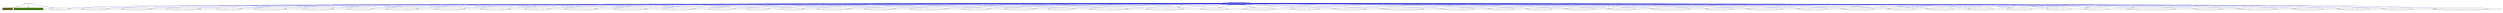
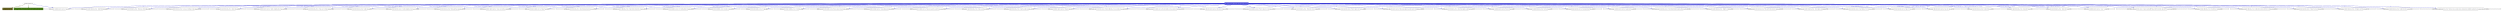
  digraph {
    concentrate=true
    fontname="PT Serif"
    ordering=in
    rankdir=TB
    node [fontname="PT Serif" shape=octagon]
    edge [color="#2f30d3" fontcolor="#2f30d3" fontname="PT Serif" style=bold]
    "kubeinit/playbook.yml" [style=dotted shape=""]
    "Play #1: Initial setup (1)" [color="#54510e" fontcolor="#ffffff" shape=box style=filled]
    "Play #2: Prepare all hypervisor hosts to deploy service and cluster nodes (0)" [color="#356b04" fontcolor="#ffffff" shape=box style=filled]
-   "Play #3: Run cluster deployment on prepared hypervisors (1)" [color="#2f30d3" fontcolor="#ffffff" style=filled]
+   "Play #3: Run cluster deployment on prepared hypervisors (1)" [color="#2f30d3" fontcolor="#ffffff" shape=box style=filled]
    n5 [label="[task] kubeinit.kubeinit.kubeinit_services : Install buildah if required"]
    n6 [label="[task] kubeinit.kubeinit.kubeinit_services : Remove any old buildah container"]
    n7 [label="[task] kubeinit.kubeinit.kubeinit_services : Create a new working container image (CentOS)"]
    n8 [label="[task] kubeinit.kubeinit.kubeinit_services : Update the container"]
    n9 [label="[task] kubeinit.kubeinit.kubeinit_services : Install commands and services we will need"]
    n10 [label="[task] kubeinit.kubeinit.kubeinit_services : Create a new working container image"]
    n11 [label="[task] kubeinit.kubeinit.kubeinit_services : Update the container"]
    n12 [label="[task] kubeinit.kubeinit.kubeinit_services : Install commands and services we will need"]
    n13 [label="[task] kubeinit.kubeinit.kubeinit_services : Missing privilege separation directory"]
    n14 [label="[task] kubeinit.kubeinit.kubeinit_services : Create a new working container image"]
    n15 [label="[task] kubeinit.kubeinit.kubeinit_services : Update the container"]
    n16 [label="[task] kubeinit.kubeinit.kubeinit_services : Install commands and services we will need"]
    n17 [label="[task] kubeinit.kubeinit.kubeinit_services : Create folder normally done by service ssh start"]
    n18 [label="[task] kubeinit.kubeinit.kubeinit_services : Set working directory inside container"]
    n19 [label="[task] kubeinit.kubeinit.kubeinit_services : Generate system ssh keys"]
    n20 [label="[task] kubeinit.kubeinit.kubeinit_services : Clear cmd"]
    n21 [label="[task] kubeinit.kubeinit.kubeinit_services : Set entrypoint"]
    n22 [label="[task] kubeinit.kubeinit.kubeinit_services : Commit the image"]
    n23 [label="[task] kubeinit.kubeinit.kubeinit_services : Remove any previous provision container"]
    n24 [label="[task] kubeinit.kubeinit.kubeinit_services : Create podman provision container"]
    n25 [label="[task] kubeinit.kubeinit.kubeinit_services : Ensure user specific systemd instance are persistent"]
    n26 [label="[task] kubeinit.kubeinit.kubeinit_services : Create systemd user directory"]
    n27 [label="[task] kubeinit.kubeinit.kubeinit_services : Copy the podman systemd service file"]
    n28 [label="[task] kubeinit.kubeinit.kubeinit_services : Reload systemd service"]
    n29 [label="[task] kubeinit.kubeinit.kubeinit_services : Enable {{ kubeinit_services_systemd_service_name }}.service"]
    n30 [label="[task] kubeinit.kubeinit.kubeinit_services : Start {{ kubeinit_services_systemd_service_name }}.service"]
    n31 [label="[task] kubeinit.kubeinit.kubeinit_services : Add remote container to hosts"]
    n32 [label="[task] kubeinit.kubeinit.kubeinit_services : Wait for connection to provision container"]
    n33 [label="[task] kubeinit.kubeinit.kubeinit_services : Read in the contents of domain.crt"]
    n34 [label="[task] kubeinit.kubeinit.kubeinit_services : Wait for registry service to be available"]
    n35 [label="[task] kubeinit.kubeinit.kubeinit_services : Make sure packages to generate registry credentials are installed"]
    n36 [label="[task] kubeinit.kubeinit.kubeinit_services : Install cryptography, passlib and nexus3-cli"]
    n37 [label="[task] kubeinit.kubeinit.kubeinit_services : Remove nologin marker"]
    n38 [label="[task] kubeinit.kubeinit.kubeinit_services : Set disconnected_auth"]
    n39 [label="[task] kubeinit.kubeinit.kubeinit_services : Create registry auth for pullsecret"]
    n40 [label="[task] kubeinit.kubeinit.kubeinit_services : Append auths to pullsecret"]
    n41 [label="[task] kubeinit.kubeinit.kubeinit_services : Override final kubeinit_registry_pullsecret with both auths"]
    n42 [label="[task] kubeinit.kubeinit.kubeinit_services : Debug the creds dictionary"]
    n43 [label="[task] kubeinit.kubeinit.kubeinit_services : Write auth for disconnected registry auth details"]
    n44 [label="[task] kubeinit.kubeinit.kubeinit_services : Create registry auth pullsecret file"]
    n45 [label="[task] kubeinit.kubeinit.kubeinit_services : Copy domain cert into services container"]
    n46 [label="[task] kubeinit.kubeinit.kubeinit_services : Copy cert to pki directory"]
    n47 [label="[task] kubeinit.kubeinit.kubeinit_services : Copy cert to pki directory"]
    n48 [label="[task] kubeinit.kubeinit.kubeinit_services : Install all certs in ubuntu"]
    n49 [label="[task] kubeinit.kubeinit.kubeinit_services : Update the CA trust files"]
    n50 [label="[task] kubeinit.kubeinit.kubeinit_services : Update the CA trust files"]
    n51 [label="[task] kubeinit.kubeinit.kubeinit_services : Create ~/.ssh directory"]
    n52 [label="[task] kubeinit.kubeinit.kubeinit_services : Generate an OpenSSH keypair with the default values (4096 bits, rsa) for provision host"]
    n53 [label="[task] kubeinit.kubeinit.kubeinit_services : Install cluster authorized keys"]
    n54 [label="[task] kubeinit.kubeinit.kubeinit_services : Add provision service public key to cluster authorized_keys"]
    n55 [label="[task] kubeinit.kubeinit.kubeinit_services : Update the cluster authorized_keys"]
    n56 [label="[task] kubeinit.kubeinit.kubeinit_services : Add registry auth info to cluster vars"]
    n57 [label="[task] kubeinit.kubeinit.kubeinit_services : Update kubeinit_cluster_hostvars"]
    n58 [label="[task] kubeinit.kubeinit.kubeinit_services : Make sure we can execute remote commands on {{ kubeinit_deployment_node_name }} before we continue"]
    subgraph sub_1 {
      "kubeinit/playbook.yml"
      "Play #1: Initial setup (1)"
    }
    subgraph sub_2 {
      "kubeinit/playbook.yml"
      "Play #2: Prepare all hypervisor hosts to deploy service and cluster nodes (0)"
    }
    subgraph sub_3 {
      "kubeinit/playbook.yml"
      "Play #3: Run cluster deployment on prepared hypervisors (1)"
      n5
      n6
      n7
      n8
      n9
      n10
      n11
      n12
      n13
      n14
      n15
      n16
      n17
      n18
      n19
      n20
      n21
      n22
      n23
      n24
      n25
      n26
      n27
      n28
      n29
      n30
      n31
      n32
      n33
      n34
      n35
      n36
      n37
      n38
      n39
      n40
      n41
      n42
      n43
      n44
      n45
      n46
      n47
      n48
      n49
      n50
      n51
      n52
      n53
      n54
      n55
      n56
      n57
      n58
    }
    "kubeinit/playbook.yml" -> "Play #1: Initial setup (1)" [color="#54510e" fontcolor="#54510e" label=34]
    "kubeinit/playbook.yml" -> "Play #2: Prepare all hypervisor hosts to deploy service and cluster nodes (0)" [color="#356b04" fontcolor="#356b04" label=2]
    "kubeinit/playbook.yml" -> n20 [label=3]
    "Play #3: Run cluster deployment on prepared hypervisors (1)" -> n5 [label=1]
    "Play #3: Run cluster deployment on prepared hypervisors (1)" -> n6 [label=2]
    "Play #3: Run cluster deployment on prepared hypervisors (1)" -> n7 [label="3  [when: kubeinit_deployment_os == 'centos']"]
    "Play #3: Run cluster deployment on prepared hypervisors (1)" -> n8 [label="4  [when: kubeinit_deployment_os == 'centos']"]
    "Play #3: Run cluster deployment on prepared hypervisors (1)" -> n9 [label="5  [when: kubeinit_deployment_os == 'centos']"]
    "Play #3: Run cluster deployment on prepared hypervisors (1)" -> n10 [label="6  [when: kubeinit_deployment_os == 'debian']"]
    "Play #3: Run cluster deployment on prepared hypervisors (1)" -> n11 [label="7  [when: kubeinit_deployment_os == 'debian']"]
    "Play #3: Run cluster deployment on prepared hypervisors (1)" -> n12 [label="8  [when: kubeinit_deployment_os == 'debian']"]
    "Play #3: Run cluster deployment on prepared hypervisors (1)" -> n13 [label="9  [when: kubeinit_deployment_os == 'debian']"]
    "Play #3: Run cluster deployment on prepared hypervisors (1)" -> n14 [label="10  [when: kubeinit_deployment_os == 'ubuntu']"]
    "Play #3: Run cluster deployment on prepared hypervisors (1)" -> n15 [label="11  [when: kubeinit_deployment_os == 'ubuntu']"]
    "Play #3: Run cluster deployment on prepared hypervisors (1)" -> n16 [label="12  [when: kubeinit_deployment_os == 'ubuntu']"]
    "Play #3: Run cluster deployment on prepared hypervisors (1)" -> n17 [label="13  [when: kubeinit_deployment_os == 'ubuntu']"]
    "Play #3: Run cluster deployment on prepared hypervisors (1)" -> n18 [label=14]
    "Play #3: Run cluster deployment on prepared hypervisors (1)" -> n19 [label=15]
    "Play #3: Run cluster deployment on prepared hypervisors (1)" -> n20 [label=16]
    "Play #3: Run cluster deployment on prepared hypervisors (1)" -> n21 [label=17]
    "Play #3: Run cluster deployment on prepared hypervisors (1)" -> n22 [label=18]
    "Play #3: Run cluster deployment on prepared hypervisors (1)" -> n23 [label=19]
    "Play #3: Run cluster deployment on prepared hypervisors (1)" -> n24 [label=20]
    "Play #3: Run cluster deployment on prepared hypervisors (1)" -> n25 [label=21]
    "Play #3: Run cluster deployment on prepared hypervisors (1)" -> n26 [label=22]
    "Play #3: Run cluster deployment on prepared hypervisors (1)" -> n27 [label=23]
    "Play #3: Run cluster deployment on prepared hypervisors (1)" -> n28 [label=24]
    "Play #3: Run cluster deployment on prepared hypervisors (1)" -> n29 [label=25]
    "Play #3: Run cluster deployment on prepared hypervisors (1)" -> n30 [label=26]
    "Play #3: Run cluster deployment on prepared hypervisors (1)" -> n31 [label=27]
    "Play #3: Run cluster deployment on prepared hypervisors (1)" -> n32 [label=28]
    "Play #3: Run cluster deployment on prepared hypervisors (1)" -> n33 [label=29]
    "Play #3: Run cluster deployment on prepared hypervisors (1)" -> n34 [label=30]
    "Play #3: Run cluster deployment on prepared hypervisors (1)" -> n35 [label=31]
    "Play #3: Run cluster deployment on prepared hypervisors (1)" -> n36 [label=32]
    "Play #3: Run cluster deployment on prepared hypervisors (1)" -> n37 [label=33]
    "Play #3: Run cluster deployment on prepared hypervisors (1)" -> n38 [label=34]
    "Play #3: Run cluster deployment on prepared hypervisors (1)" -> n39 [label=35]
    "Play #3: Run cluster deployment on prepared hypervisors (1)" -> n40 [label=36]
    "Play #3: Run cluster deployment on prepared hypervisors (1)" -> n41 [label=37]
    "Play #3: Run cluster deployment on prepared hypervisors (1)" -> n42 [label=38]
    "Play #3: Run cluster deployment on prepared hypervisors (1)" -> n43 [label=39]
    "Play #3: Run cluster deployment on prepared hypervisors (1)" -> n44 [label=40]
    "Play #3: Run cluster deployment on prepared hypervisors (1)" -> n45 [label=41]
    "Play #3: Run cluster deployment on prepared hypervisors (1)" -> n46 [label="42  [when: kubeinit_deployment_os == 'centos']"]
    "Play #3: Run cluster deployment on prepared hypervisors (1)" -> n47 [label="43  [when: kubeinit_deployment_os == 'ubuntu' or kubeinit_deployment_os == 'debian']"]
    "Play #3: Run cluster deployment on prepared hypervisors (1)" -> n48 [label="44  [when: kubeinit_deployment_os == 'ubuntu' or kubeinit_deployment_os == 'debian']"]
    "Play #3: Run cluster deployment on prepared hypervisors (1)" -> n49 [label="45  [when: kubeinit_deployment_os == 'centos']"]
    "Play #3: Run cluster deployment on prepared hypervisors (1)" -> n50 [label="46  [when: kubeinit_deployment_os == 'ubuntu' or kubeinit_deployment_os == 'debian']"]
    "Play #3: Run cluster deployment on prepared hypervisors (1)" -> n51 [label=47]
    "Play #3: Run cluster deployment on prepared hypervisors (1)" -> n52 [label=48]
    "Play #3: Run cluster deployment on prepared hypervisors (1)" -> n53 [label=49]
    "Play #3: Run cluster deployment on prepared hypervisors (1)" -> n54 [label=50]
    "Play #3: Run cluster deployment on prepared hypervisors (1)" -> n55 [label=51]
    "Play #3: Run cluster deployment on prepared hypervisors (1)" -> n56 [label=52]
    "Play #3: Run cluster deployment on prepared hypervisors (1)" -> n57 [label=53]
    "Play #3: Run cluster deployment on prepared hypervisors (1)" -> n58 [label=54]
  }
